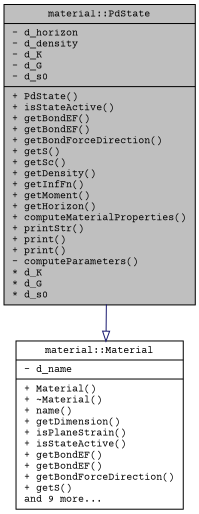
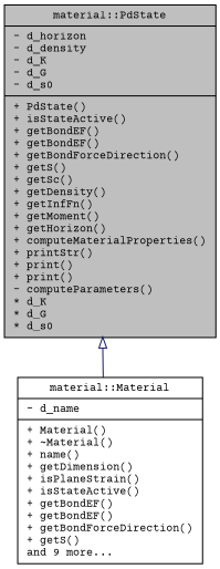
  digraph {
    fontname="Courier Prime"
    node [color=black fontname="Courier Prime" fontsize=10 shape=record style=filled]
    n1 [fillcolor=grey75 fontcolor=black height=0.2 label="{material::PdState\n|- d_horizon\l- d_density\l- d_K\l- d_G\l- d_s0\l|+ PdState()\l+ isStateActive()\l+ getBondEF()\l+ getBondEF()\l+ getBondForceDirection()\l+ getS()\l+ getSc()\l+ getDensity()\l+ getInfFn()\l+ getMoment()\l+ getHorizon()\l+ computeMaterialProperties()\l+ printStr()\l+ print()\l+ print()\l- computeParameters()\l* d_K\l* d_G\l* d_s0\l}" width=0.4]
    n2 [fillcolor=white height=0.2 label="{material::Material\n|- d_name\l|+ Material()\l+ ~Material()\l+ name()\l+ getDimension()\l+ isPlaneStrain()\l+ isStateActive()\l+ getBondEF()\l+ getBondEF()\l+ getBondForceDirection()\l+ getS()\land 9 more...\l}" width=0.4]
-   n2 -> n1 [arrowtail=onormal color=midnightblue dir=back fontname="Courier Prime" fontsize=10 labelfontname=Helvetica labelfontsize=10 style=solid]
+   n1 -> n2 [arrowtail=onormal color=midnightblue dir=back fontname="Courier Prime" fontsize=10 labelfontname=Helvetica labelfontsize=10 style=solid]
  }
